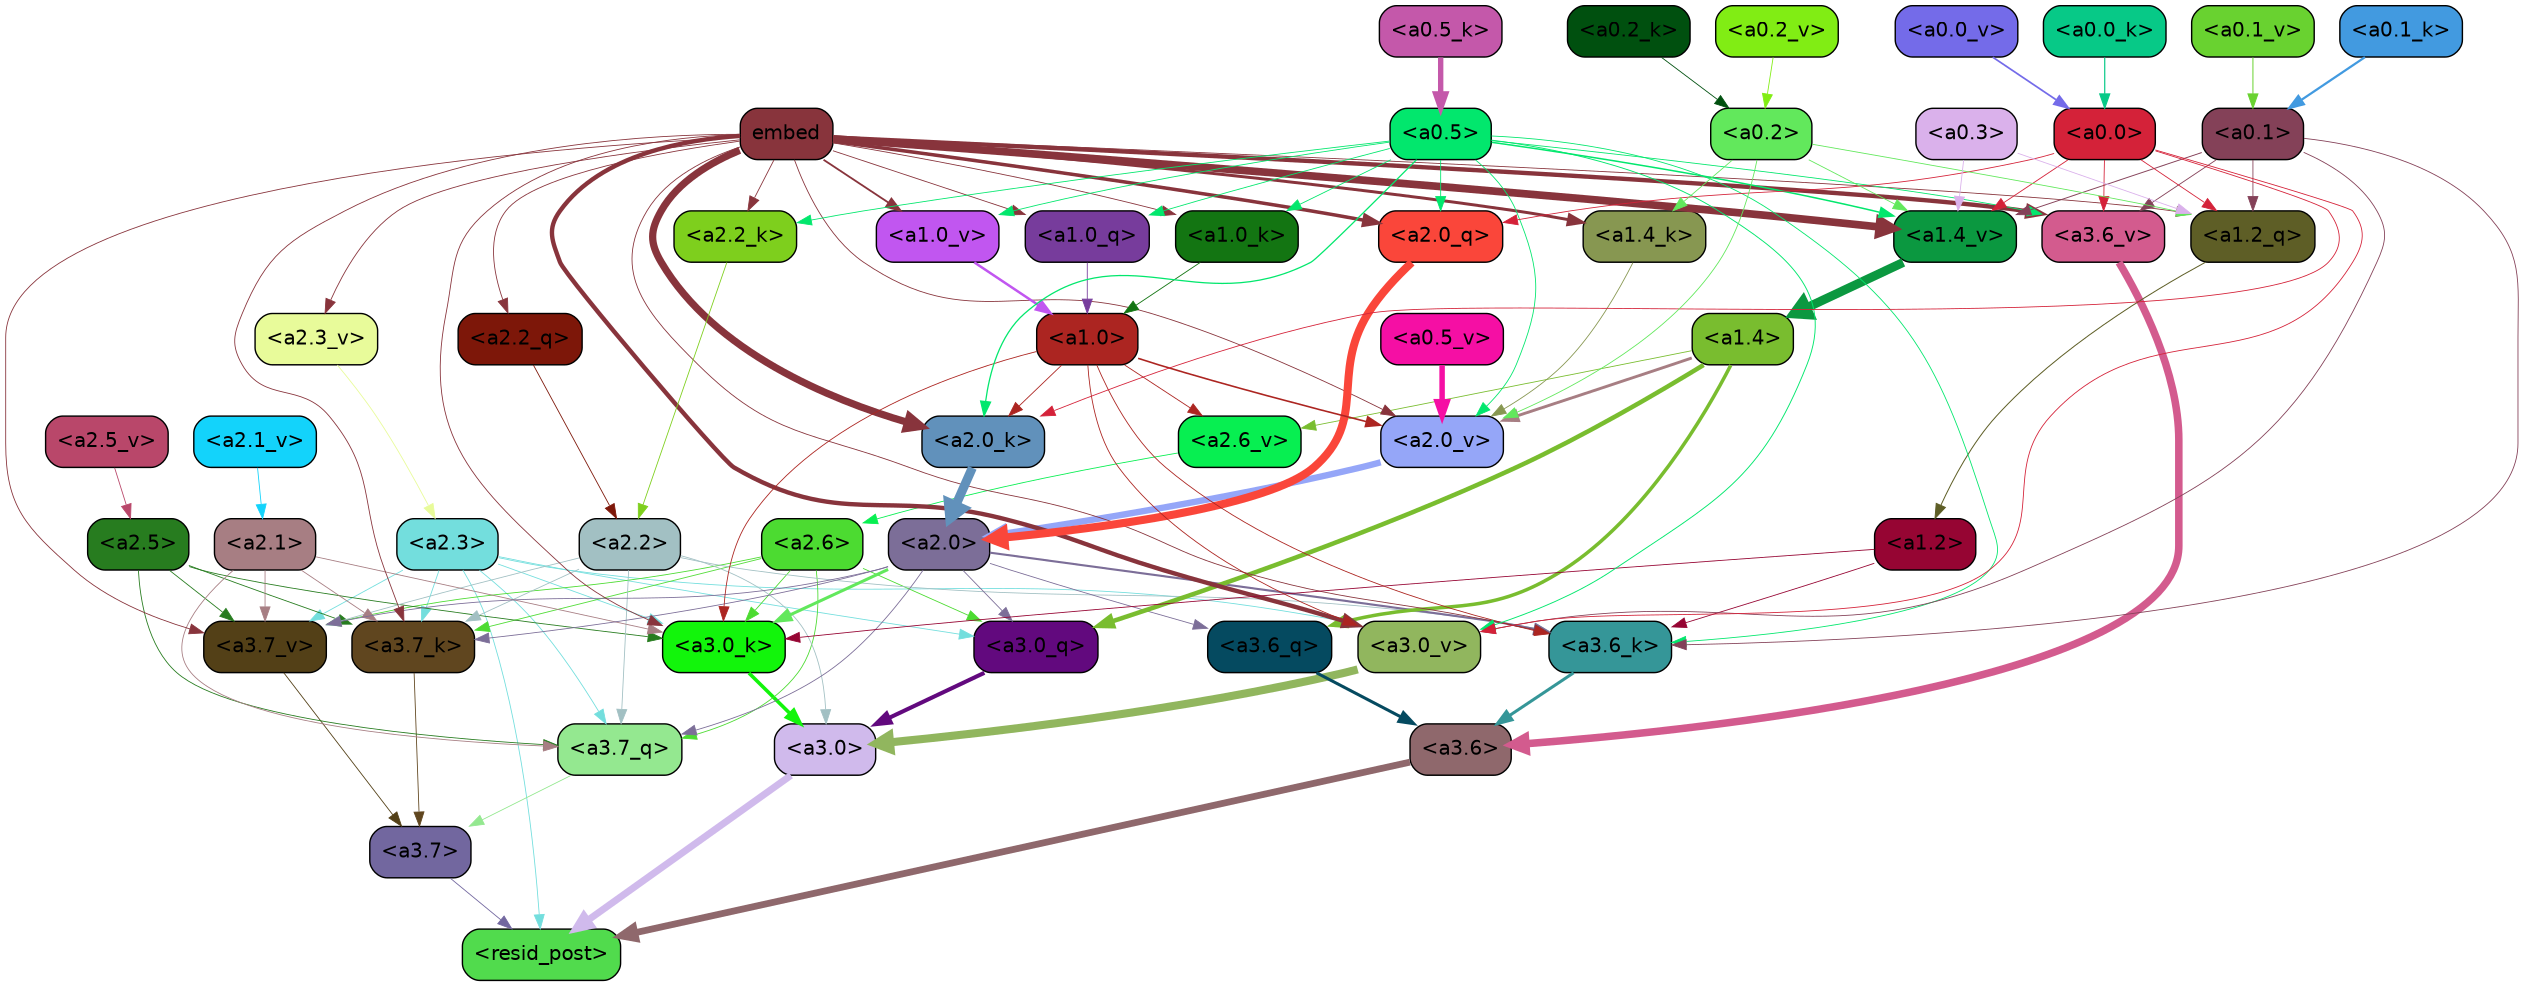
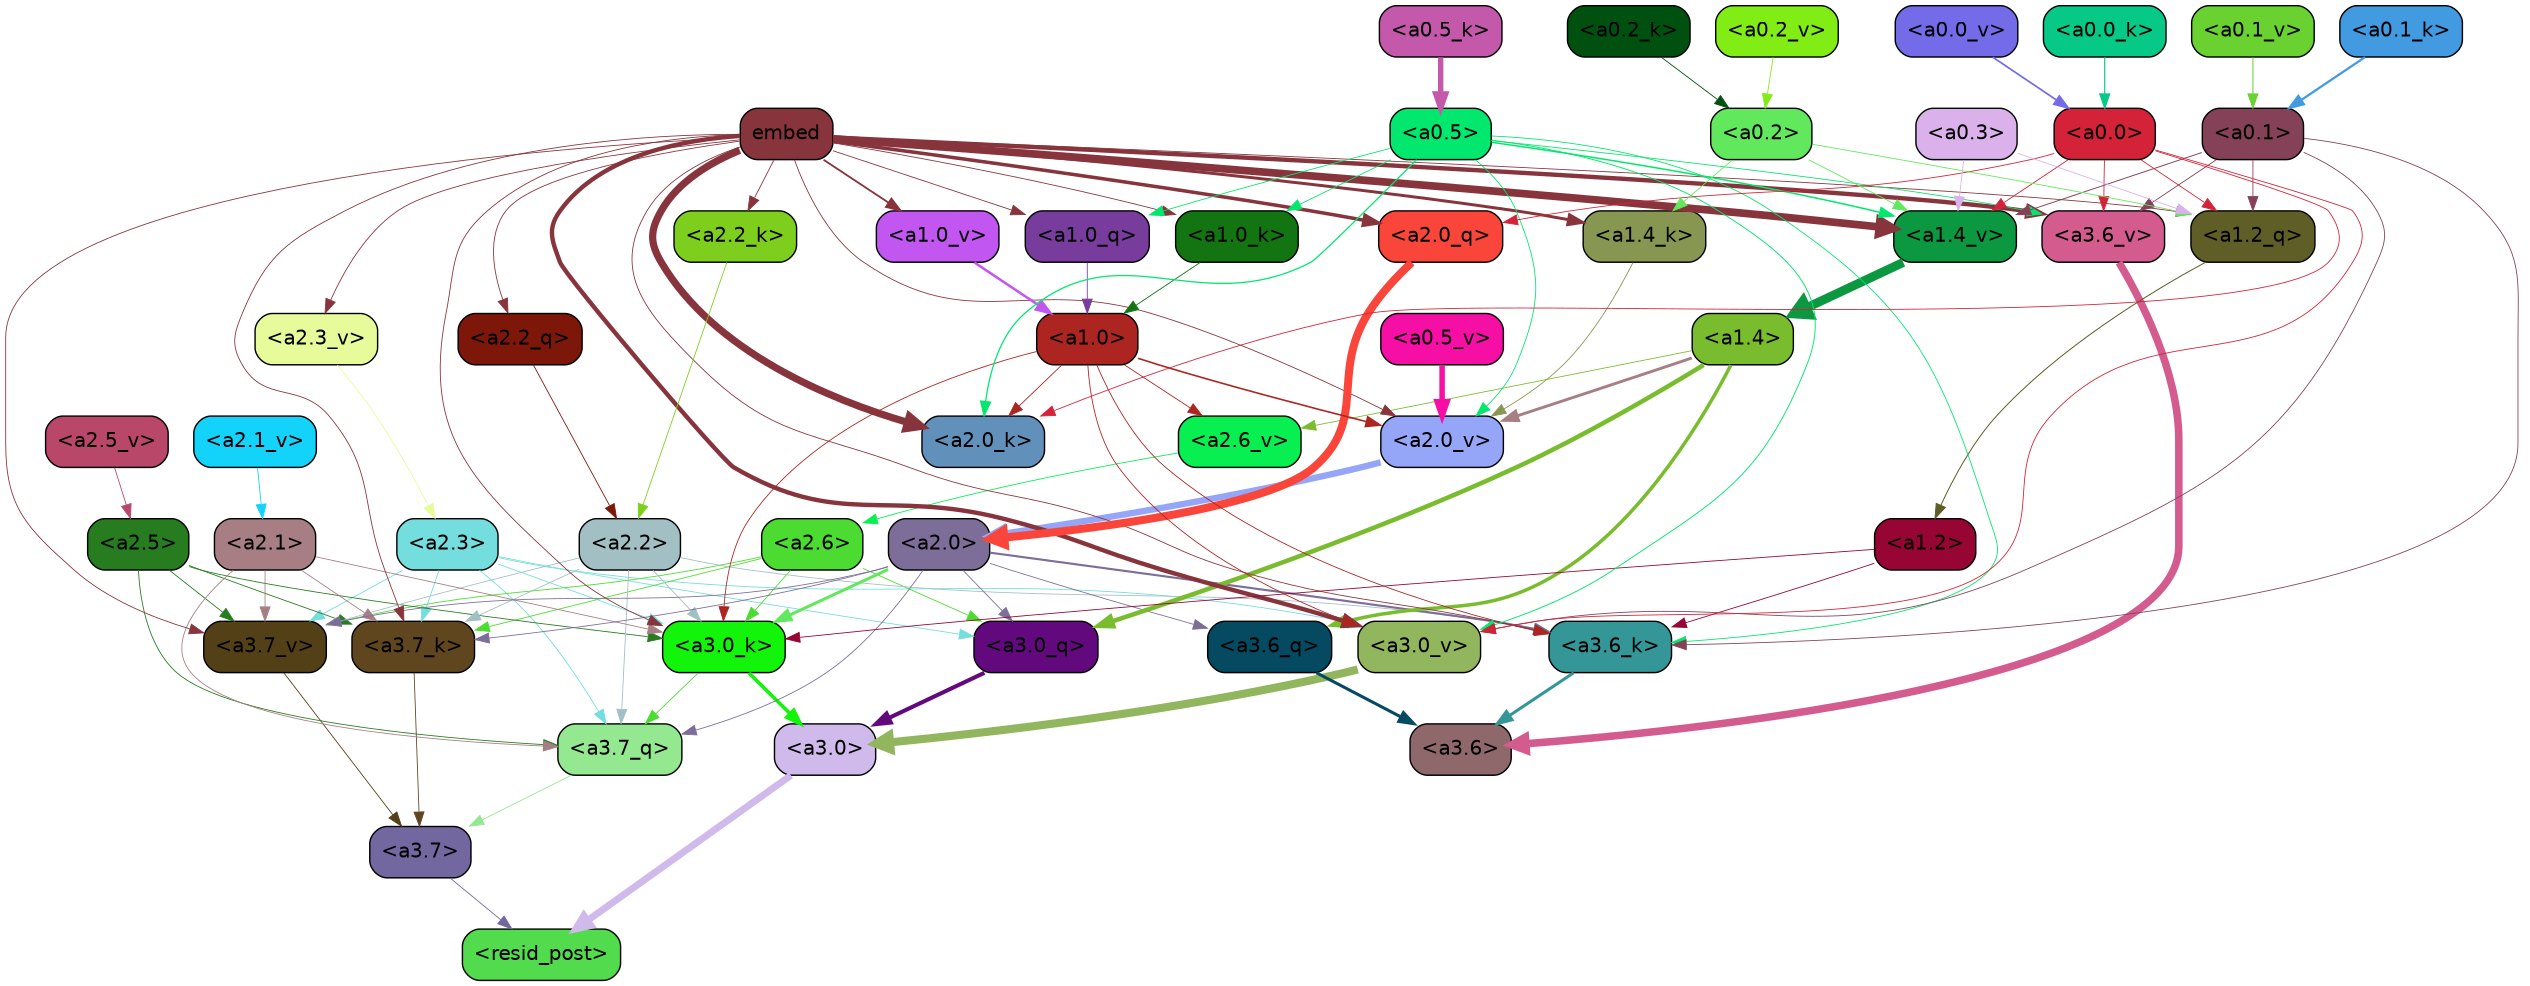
  strict digraph {
    splines=true
    node [color=black fontname=Helvetica shape=box style="filled, rounded"]
    edge [color="#88343c" penwidth=0.6]
    "<a3.7>" [fillcolor="#72679f"]
    "<resid_post>" [fillcolor="#51db4d"]
    "<a3.6>" [fillcolor="#8f686c"]
    "<a3.0>" [fillcolor="#d0baec"]
    "<a2.3>" [fillcolor="#73dedd"]
    "<a3.7_q>" [fillcolor="#94e890"]
    "<a3.0_q>" [fillcolor="#62097e"]
    "<a3.7_k>" [fillcolor="#60461f"]
    "<a3.0_k>" [fillcolor="#12f50b"]
    "<a3.7_v>" [fillcolor="#534017"]
    "<a3.0_v>" [fillcolor="#91b65e"]
    "<a3.6_q>" [fillcolor="#054a60"]
    "<a3.6_k>" [fillcolor="#359698"]
    "<a3.6_v>" [fillcolor="#d35b8e"]
    "<a2.6>" [fillcolor="#4cdb31"]
    "<a2.5>" [fillcolor="#277c1f"]
    "<a2.2>" [fillcolor="#a2c0c3"]
    "<a2.1>" [fillcolor="#a77e83"]
    "<a2.0>" [fillcolor="#7c6e98"]
    "<a1.4>" [fillcolor="#79bd2f"]
    "<a2.6_v>" [fillcolor="#07ef51"]
    "<a2.0_v>" [fillcolor="#95a6f8"]
    embed [fillcolor="#88343c"]
    "<a2.2_q>" [fillcolor="#7d1709"]
    "<a2.0_q>" [fillcolor="#fa463a"]
    "<a2.2_k>" [fillcolor="#7ecf1d"]
    "<a2.0_k>" [fillcolor="#6191bb"]
    "<a2.3_v>" [fillcolor="#e8fb9a"]
    "<a1.2_q>" [fillcolor="#5e5e26"]
    "<a1.0_q>" [fillcolor="#773c9c"]
    "<a1.4_k>" [fillcolor="#879751"]
    "<a1.0_k>" [fillcolor="#137512"]
    "<a1.4_v>" [fillcolor="#0b9840"]
    "<a1.0_v>" [fillcolor="#c156f0"]
    "<a1.2>" [fillcolor="#960533"]
    "<a1.0>" [fillcolor="#ac2521"]
    "<a0.5>" [fillcolor="#02e76d"]
    "<a0.1>" [fillcolor="#844158"]
    "<a0.0>" [fillcolor="#d42239"]
    "<a2.5_v>" [fillcolor="#b9476a"]
    "<a2.1_v>" [fillcolor="#13d3fb"]
    "<a0.2>" [fillcolor="#62e85c"]
    "<a0.3>" [fillcolor="#dab1eb"]
    "<a0.5_k>" [fillcolor="#c458aa"]
    "<a0.2_k>" [fillcolor="#00500f"]
    "<a0.1_k>" [fillcolor="#429ae0"]
    "<a0.0_k>" [fillcolor="#07c987"]
    "<a0.5_v>" [fillcolor="#f50fa4"]
    "<a0.2_v>" [fillcolor="#81ed14"]
    "<a0.1_v>" [fillcolor="#69d230"]
    "<a0.0_v>" [fillcolor="#746be9"]
    "<a3.7>" -> "<resid_post>" [color="#72679f"]
-   "<a3.6>" -> "<resid_post>" [color="#8f686c" penwidth=4.7534414529800415]
    "<a3.0>" -> "<resid_post>" [color="#d0baec" penwidth=4.898576855659485]
-   "<a2.3>" -> "<resid_post>" [color="#73dedd"]
    "<a2.3>" -> "<a3.7_q>" [color="#73dedd"]
    "<a2.3>" -> "<a3.0_q>" [color="#73dedd"]
    "<a2.3>" -> "<a3.7_k>" [color="#73dedd"]
    "<a2.3>" -> "<a3.0_k>" [color="#73dedd"]
    "<a2.3>" -> "<a3.7_v>" [color="#73dedd"]
    "<a2.3>" -> "<a3.0_v>" [color="#73dedd"]
    "<a3.7_q>" -> "<a3.7>" [color="#94e890"]
    "<a3.0_q>" -> "<a3.0>" [color="#62097e" penwidth=2.870753765106201]
    "<a3.7_k>" -> "<a3.7>" [color="#60461f"]
    "<a3.0_k>" -> "<a3.0>" [color="#12f50b" penwidth=2.520303964614868]
    "<a3.7_v>" -> "<a3.7>" [color="#534017"]
    "<a3.0_v>" -> "<a3.0>" [color="#91b65e" penwidth=5.680712580680847]
    "<a3.6_q>" -> "<a3.6>" [color="#054a60" penwidth=2.160832464694977]
    "<a3.6_k>" -> "<a3.6>" [color="#359698" penwidth=2.13908451795578]
    "<a3.6_v>" -> "<a3.6>" [color="#d35b8e" penwidth=5.297133803367615]
-   "<a2.6>" -> "<a3.7_q>" [color="#4cdb31"]
+   "<a3.0_k>" -> "<a3.7_q>" [color="#4cdb31"]
    "<a2.6>" -> "<a3.0_q>" [color="#4cdb31"]
    "<a2.6>" -> "<a3.7_k>" [color="#4cdb31"]
    "<a2.6>" -> "<a3.0_k>" [color="#4cdb31"]
    "<a2.6>" -> "<a3.7_v>" [color="#4cdb31"]
    "<a2.5>" -> "<a3.7_q>" [color="#277c1f"]
    "<a2.5>" -> "<a3.7_k>" [color="#277c1f"]
    "<a2.5>" -> "<a3.0_k>" [color="#277c1f"]
    "<a2.5>" -> "<a3.7_v>" [color="#277c1f"]
    "<a2.2>" -> "<a3.7_q>" [color="#a2c0c3"]
    "<a2.2>" -> "<a3.7_k>" [color="#a2c0c3"]
-   "<a2.2>" -> "<a3.0>" [color="#a2c0c3"]
+   "<a2.2>" -> "<a3.0_k>" [color="#a2c0c3"]
    "<a2.2>" -> "<a3.7_v>" [color="#a2c0c3"]
    "<a2.2>" -> "<a3.6_k>" [color="#a2c0c3"]
    "<a2.1>" -> "<a3.7_q>" [color="#a77e83"]
    "<a2.1>" -> "<a3.7_k>" [color="#a77e83"]
    "<a2.1>" -> "<a3.0_k>" [color="#a77e83"]
    "<a2.1>" -> "<a3.7_v>" [color="#a77e83"]
    "<a2.0>" -> "<a3.7_q>" [color="#7c6e98"]
    "<a2.0>" -> "<a3.0_q>" [color="#7c6e98"]
    "<a2.0>" -> "<a3.7_k>" [color="#7c6e98"]
    "<a2.0>" -> "<a3.0_k>" [color="#62e85c" penwidth=2.142689883708954]
    "<a2.0>" -> "<a3.7_v>" [color="#7c6e98"]
    "<a2.0>" -> "<a3.6_q>" [color="#7c6e98"]
    "<a2.0>" -> "<a3.6_k>" [color="#7c6e98" penwidth=1.4855384826660156]
    "<a1.4>" -> "<a3.0_q>" [color="#79bd2f" penwidth=3.192750334739685]
    "<a1.4>" -> "<a3.6_q>" [color="#79bd2f" penwidth=2.4767253398895264]
    "<a1.4>" -> "<a2.6_v>" [color="#79bd2f"]
    "<a1.4>" -> "<a2.0_v>" [color="#a77e83" penwidth=2.0349366441369057]
    "<a2.6_v>" -> "<a2.6>" [color="#07ef51"]
    "<a2.0_v>" -> "<a2.0>" [color="#95a6f8" penwidth=4.48047137260437]
    embed -> "<a3.7_k>"
    embed -> "<a3.0_k>" [penwidth=0.6015868484973907]
    embed -> "<a3.7_v>"
    embed -> "<a3.0_v>" [penwidth=3.0891895294189453]
    embed -> "<a3.6_k>"
    embed -> "<a3.6_v>" [penwidth=3.067279100418091]
    embed -> "<a2.0_v>"
    embed -> "<a2.2_q>"
    embed -> "<a2.0_q>" [penwidth=2.482962191104889]
    embed -> "<a2.2_k>"
    embed -> "<a2.0_k>" [penwidth=5.09069561958313]
    embed -> "<a2.3_v>"
    embed -> "<a1.2_q>"
    embed -> "<a1.0_q>"
    embed -> "<a1.4_k>" [penwidth=2.0865602493286133]
    embed -> "<a1.0_k>"
    embed -> "<a1.4_v>" [penwidth=5.391523122787476]
    embed -> "<a1.0_v>" [penwidth=1.2820317149162292]
    "<a2.2_q>" -> "<a2.2>" [color="#7d1709"]
    "<a2.0_q>" -> "<a2.0>" [color="#fa463a" penwidth=5.653985500335693]
    "<a2.2_k>" -> "<a2.2>" [color="#7ecf1d"]
-   "<a2.0_k>" -> "<a2.0>" [color="#6191bb" penwidth=6.397904872894287]
    "<a2.3_v>" -> "<a2.3>" [color="#e8fb9a"]
    "<a1.2_q>" -> "<a1.2>" [color="#5e5e26" penwidth=0.702675461769104]
    "<a1.0_q>" -> "<a1.0>" [color="#773c9c"]
    "<a1.4_k>" -> "<a2.0_v>" [color="#879751"]
    "<a1.0_k>" -> "<a1.0>" [color="#137512"]
    "<a1.4_v>" -> "<a1.4>" [color="#0b9840" penwidth=6.273579955101013]
    "<a1.0_v>" -> "<a1.0>" [color="#c156f0" penwidth=1.7821020036935806]
    "<a1.2>" -> "<a3.0_k>" [color="#960533"]
    "<a1.2>" -> "<a3.6_k>" [color="#960533"]
    "<a1.0>" -> "<a3.0_k>" [color="#ac2521"]
    "<a1.0>" -> "<a3.0_v>" [color="#ac2521"]
    "<a1.0>" -> "<a3.6_k>" [color="#ac2521"]
    "<a1.0>" -> "<a2.6_v>" [color="#ac2521"]
    "<a1.0>" -> "<a2.0_v>" [color="#ac2521" penwidth=1.1342760920524597]
    "<a1.0>" -> "<a2.0_k>" [color="#ac2521"]
    "<a0.5>" -> "<a3.0_v>" [color="#02e76d" penwidth=0.6549575447570533]
    "<a0.5>" -> "<a3.6_k>" [color="#02e76d"]
    "<a0.5>" -> "<a3.6_v>" [color="#02e76d"]
    "<a0.5>" -> "<a2.0_v>" [color="#02e76d"]
-   "<a0.5>" -> "<a2.0_q>" [color="#02e76d"]
-   "<a0.5>" -> "<a2.2_k>" [color="#02e76d"]
    "<a0.5>" -> "<a2.0_k>" [color="#02e76d" penwidth=0.8980485796928406]
    "<a0.5>" -> "<a1.0_q>" [color="#02e76d"]
    "<a0.5>" -> "<a1.0_k>" [color="#02e76d"]
    "<a0.5>" -> "<a1.4_v>" [color="#02e76d" penwidth=1.060444712638855]
-   "<a0.5>" -> "<a1.0_v>" [color="#02e76d"]
    "<a0.1>" -> "<a3.0_v>" [color="#844158"]
    "<a0.1>" -> "<a3.6_k>" [color="#844158"]
    "<a0.1>" -> "<a3.6_v>" [color="#844158"]
    "<a0.1>" -> "<a1.2_q>" [color="#844158"]
    "<a0.1>" -> "<a1.4_v>" [color="#844158" penwidth=0.6688870191574097]
    "<a0.0>" -> "<a3.0_v>" [color="#d42239"]
    "<a0.0>" -> "<a3.6_v>" [color="#d42239"]
    "<a0.0>" -> "<a2.0_q>" [color="#d42239"]
    "<a0.0>" -> "<a2.0_k>" [color="#d42239"]
    "<a0.0>" -> "<a1.2_q>" [color="#d42239"]
    "<a0.0>" -> "<a1.4_v>" [color="#d42239"]
    "<a2.5_v>" -> "<a2.5>" [color="#b9476a"]
    "<a2.1_v>" -> "<a2.1>" [color="#13d3fb"]
-   "<a0.2>" -> "<a2.0_v>" [color="#62e85c"]
    "<a0.2>" -> "<a1.2_q>" [color="#62e85c"]
    "<a0.2>" -> "<a1.4_k>" [color="#62e85c"]
    "<a0.2>" -> "<a1.4_v>" [color="#62e85c"]
    "<a0.3>" -> "<a1.2_q>" [color="#dab1eb"]
    "<a0.3>" -> "<a1.4_v>" [color="#dab1eb"]
    "<a0.5_k>" -> "<a0.5>" [color="#c458aa" penwidth=3.774221658706665]
    "<a0.2_k>" -> "<a0.2>" [color="#00500f"]
    "<a0.1_k>" -> "<a0.1>" [color="#429ae0" penwidth=1.5772395133972168]
    "<a0.0_k>" -> "<a0.0>" [color="#07c987" penwidth=0.8415243625640869]
    "<a0.5_v>" -> "<a2.0_v>" [color="#f50fa4" penwidth=3.851448491215706]
    "<a0.2_v>" -> "<a0.2>" [color="#81ed14"]
    "<a0.1_v>" -> "<a0.1>" [color="#69d230" penwidth=0.7046854496002197]
    "<a0.0_v>" -> "<a0.0>" [color="#746be9" penwidth=1.2174623012542725]
  }
